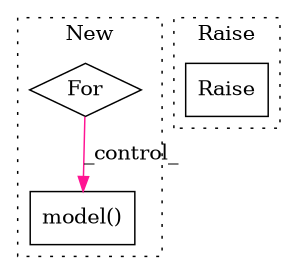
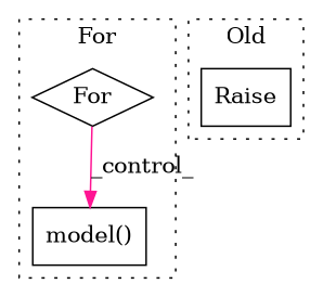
  digraph {
    node [shape=box]
    n1 [a=75 l="11,1" label="model()" s="2269,2325"]
    n2 [a=107 l="4,14" label=For s="2194,2215" shape=diamond]
    n3 [a=91 l=6 label=Raise s=2804]
    subgraph cluster_1 {
-     label=New
+     label=For
      style=dotted
      n1
      n2
    }
    subgraph cluster_2 {
-     label=Raise
+     label=Old
      style=dotted
      n3
    }
    n2 -> n1 [label=_control_ color=deeppink]
  }
